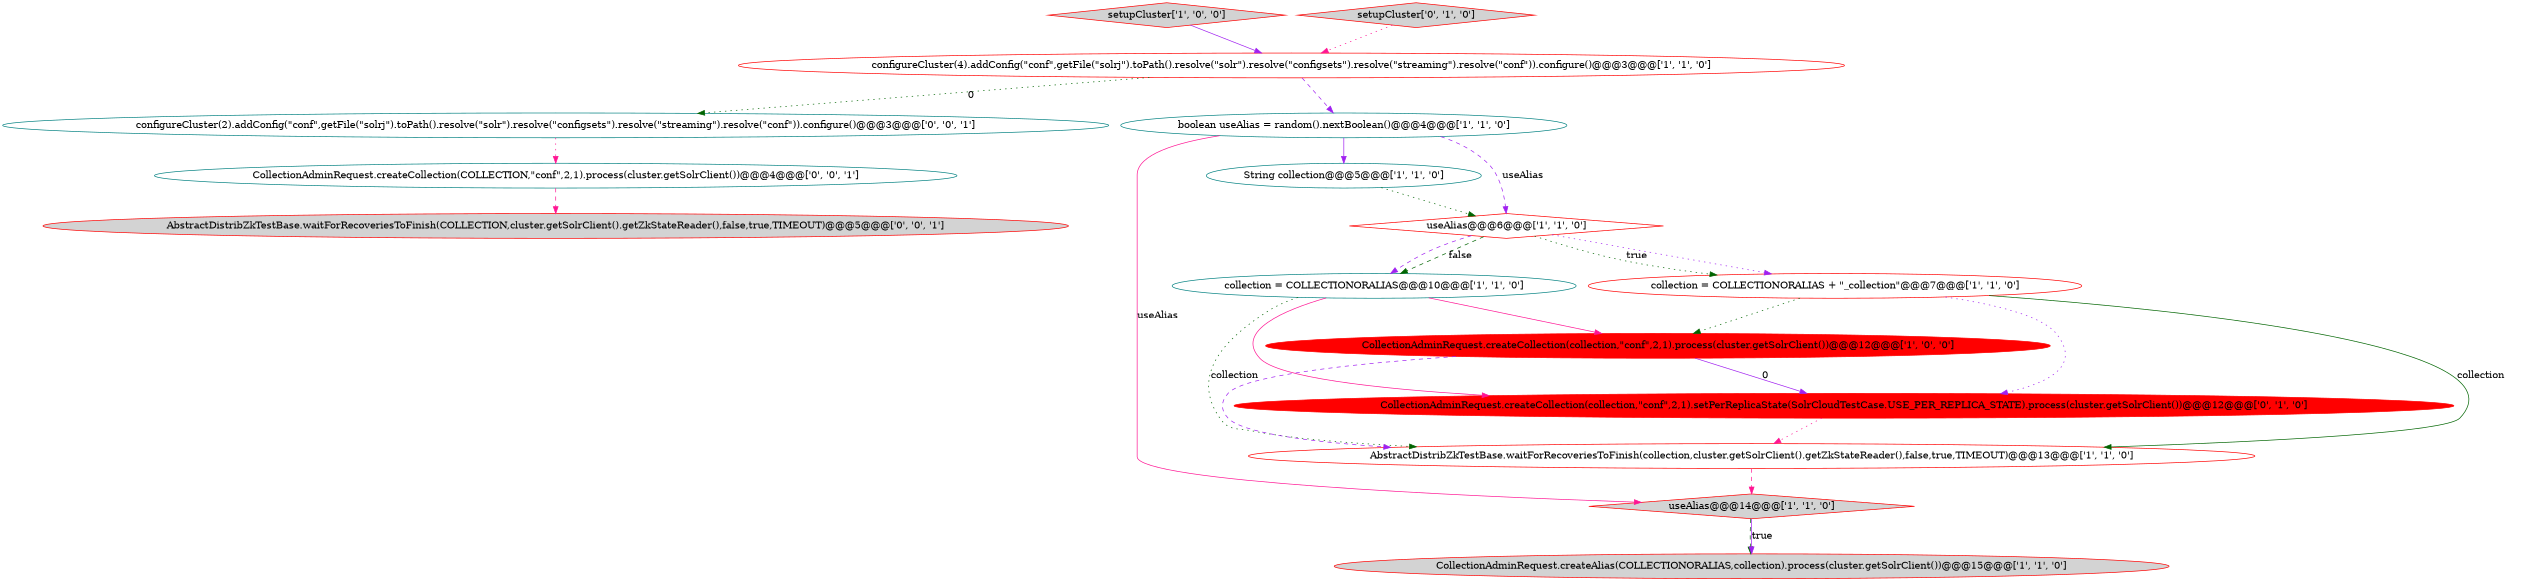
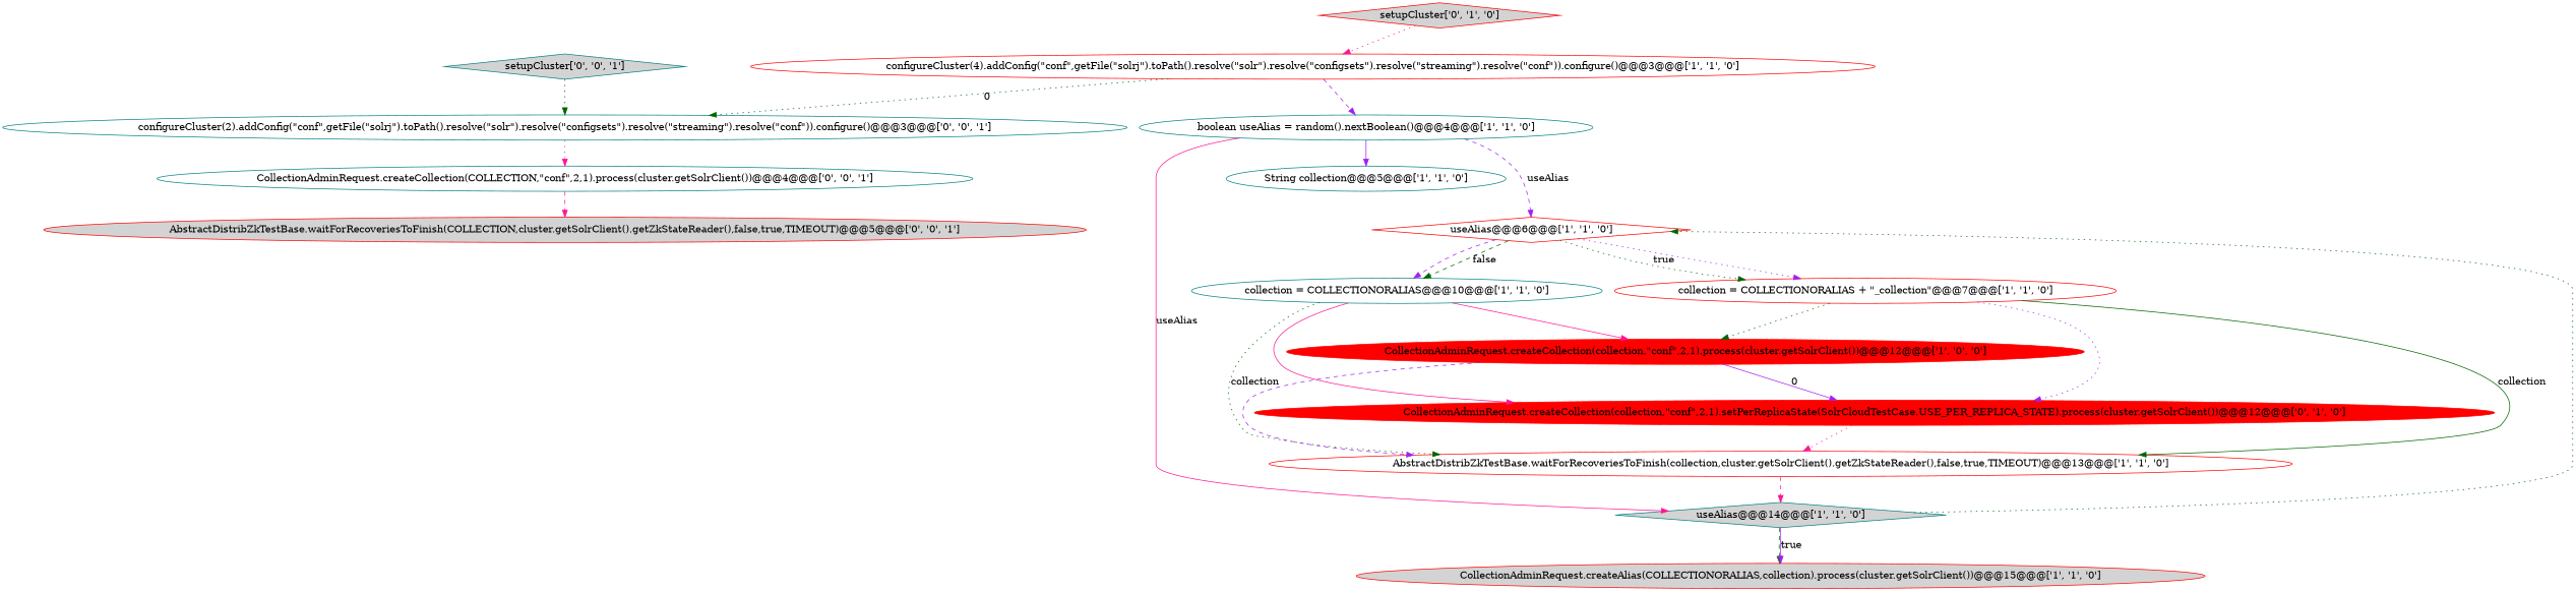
  digraph {
    node [color=red fillcolor=white shape=ellipse style=filled]
    edge [color=purple style=dotted]
    n1 [color=teal label="String collection@@@5@@@['1', '1', '0']"]
    n2 [label="useAlias@@@6@@@['1', '1', '0']" shape=diamond]
    n3 [label="collection = COLLECTIONORALIAS + \"_collection\"@@@7@@@['1', '1', '0']"]
    n4 [color=teal label="collection = COLLECTIONORALIAS@@@10@@@['1', '1', '0']"]
    n5 [fillcolor=red label="CollectionAdminRequest.createCollection(collection,\"conf\",2,1).setPerReplicaState(SolrCloudTestCase.USE_PER_REPLICA_STATE).process(cluster.getSolrClient())@@@12@@@['0', '1', '0']"]
    n6 [fillcolor=red label="CollectionAdminRequest.createCollection(collection,\"conf\",2,1).process(cluster.getSolrClient())@@@12@@@['1', '0', '0']"]
    n7 [label="AbstractDistribZkTestBase.waitForRecoveriesToFinish(collection,cluster.getSolrClient().getZkStateReader(),false,true,TIMEOUT)@@@13@@@['1', '1', '0']"]
-   n8 [fillcolor=lightgray label="useAlias@@@14@@@['1', '1', '0']" shape=diamond]
-   n9 [fillcolor=lightgray label="setupCluster['1', '0', '0']" shape=diamond]
+   n8 [color=teal fillcolor=lightgray label="useAlias@@@14@@@['1', '1', '0']" shape=diamond]
    n10 [label="configureCluster(4).addConfig(\"conf\",getFile(\"solrj\").toPath().resolve(\"solr\").resolve(\"configsets\").resolve(\"streaming\").resolve(\"conf\")).configure()@@@3@@@['1', '1', '0']"]
    n11 [color=teal label="boolean useAlias = random().nextBoolean()@@@4@@@['1', '1', '0']"]
    n12 [color=teal label="configureCluster(2).addConfig(\"conf\",getFile(\"solrj\").toPath().resolve(\"solr\").resolve(\"configsets\").resolve(\"streaming\").resolve(\"conf\")).configure()@@@3@@@['0', '0', '1']"]
    n13 [fillcolor=lightgray label="CollectionAdminRequest.createAlias(COLLECTIONORALIAS,collection).process(cluster.getSolrClient())@@@15@@@['1', '1', '0']"]
    n14 [color=teal label="CollectionAdminRequest.createCollection(COLLECTION,\"conf\",2,1).process(cluster.getSolrClient())@@@4@@@['0', '0', '1']"]
    n15 [fillcolor=lightgray label="AbstractDistribZkTestBase.waitForRecoveriesToFinish(COLLECTION,cluster.getSolrClient().getZkStateReader(),false,true,TIMEOUT)@@@5@@@['0', '0', '1']"]
    n16 [fillcolor=lightgray label="setupCluster['0', '1', '0']" shape=diamond]
-   n1 -> n2 [color=darkgreen]
+   n17 [color=teal fillcolor=lightgray label="setupCluster['0', '0', '1']" shape=diamond]
+   n8 -> n2 [color=darkgreen]
    n2 -> n3
    n2 -> n3 [color=darkgreen label=true]
    n2 -> n4 [color=darkgreen label=false style=dashed]
    n2 -> n4 [style=dashed]
    n3 -> n5
    n3 -> n6 [color=darkgreen]
    n3 -> n7 [color=darkgreen label=collection style=solid]
    n4 -> n5 [color=deeppink style=solid]
    n4 -> n6 [color=deeppink style=solid]
    n4 -> n7 [color=darkgreen label=collection]
    n5 -> n7 [color=deeppink]
    n6 -> n5 [label=0 style=solid]
    n6 -> n7 [style=dashed]
    n7 -> n8 [color=deeppink style=dashed]
    n8 -> n13 [color=darkgreen style=dashed]
    n8 -> n13 [label=true style=solid]
-   n9 -> n10 [style=solid]
    n10 -> n11 [style=dashed]
    n10 -> n12 [color=darkgreen label=0]
    n11 -> n1 [style=solid]
    n11 -> n2 [label=useAlias style=dashed]
    n11 -> n8 [color=deeppink label=useAlias style=solid]
    n12 -> n14 [color=deeppink]
    n14 -> n15 [color=deeppink style=dashed]
    n16 -> n10 [color=deeppink]
+   n17 -> n12 [color=darkgreen]
  }
